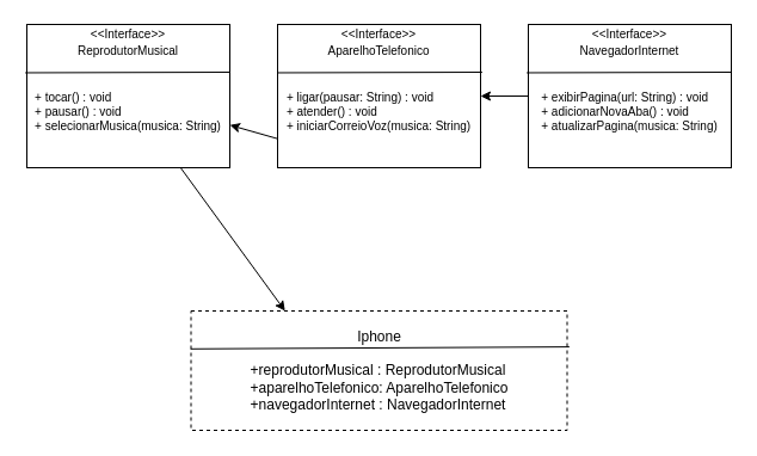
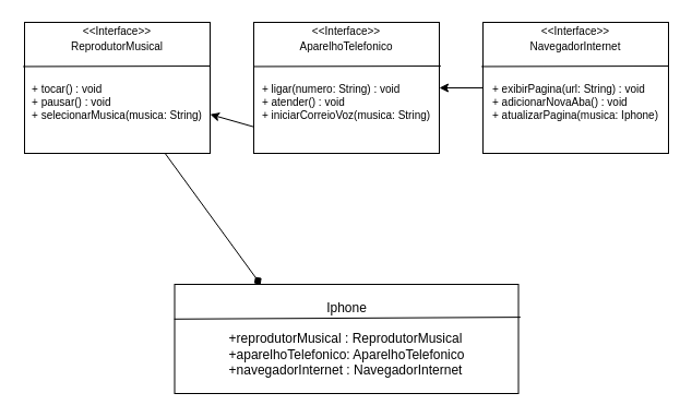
  <mxCell id="0" />
  <mxCell id="1" parent="0" />
- <mxCell id="2" style="edgeStyle=none;html=1;entryX=0.25;entryY=0;entryDx=0;entryDy=0;" edge="1" parent="1" source="3" target="4"><mxGeometry relative="1" as="geometry" /></mxCell>
+ <mxCell id="2" style="edgeStyle=none;html=1;entryX=0.25;entryY=0;entryDx=0;entryDy=0;endArrow=diamond;" edge="1" parent="1" source="3" target="4"><mxGeometry relative="1" as="geometry" /></mxCell>
  <mxCell id="3" value="&lt;font style=&quot;&quot;&gt;&lt;font style=&quot;font-size: 10px;&quot;&gt;&amp;lt;&amp;lt;Interface&amp;gt;&amp;gt;&lt;br&gt;ReprodutorMusical&lt;/font&gt;&lt;br&gt;&lt;br&gt;&lt;div style=&quot;font-size: 10px; text-align: left;&quot;&gt;&lt;span style=&quot;background-color: initial;&quot;&gt;&lt;br&gt;&lt;/span&gt;&lt;/div&gt;&lt;div style=&quot;font-size: 10px; text-align: left;&quot;&gt;&lt;span style=&quot;background-color: initial;&quot;&gt;+ tocar() : void&lt;/span&gt;&lt;/div&gt;&lt;div style=&quot;font-size: 10px; text-align: left;&quot;&gt;&lt;span style=&quot;background-color: initial;&quot;&gt;+ pausar() : void&lt;/span&gt;&lt;/div&gt;&lt;div style=&quot;font-size: 10px; text-align: left;&quot;&gt;&lt;span style=&quot;background-color: initial;&quot;&gt;+ selecionarMusica(musica: String)&lt;/span&gt;&lt;/div&gt;&lt;div style=&quot;text-align: left;&quot;&gt;&lt;span style=&quot;font-size: 10px;&quot;&gt;&lt;br&gt;&lt;/span&gt;&lt;/div&gt;&lt;div style=&quot;text-align: left;&quot;&gt;&lt;span style=&quot;font-size: 10px;&quot;&gt;&lt;br&gt;&lt;/span&gt;&lt;/div&gt;&lt;/font&gt;" style="rounded=0;whiteSpace=wrap;html=1;" vertex="1" parent="1"><mxGeometry x="22" y="20" width="170" height="120" as="geometry" /></mxCell>
- <mxCell id="4" value="Iphone&lt;br&gt;&lt;br&gt;&lt;div style=&quot;text-align: left;&quot;&gt;&lt;span style=&quot;background-color: initial;&quot;&gt;+reprodutorMusical : &lt;/span&gt;&lt;span style=&quot;background-color: initial;&quot;&gt;ReprodutorMusical&lt;/span&gt;&lt;/div&gt;&lt;div style=&quot;text-align: left;&quot;&gt;&lt;span style=&quot;background-color: initial;&quot;&gt;+aparelhoTelefonico: &lt;/span&gt;&lt;span style=&quot;background-color: initial;&quot;&gt;AparelhoTelefonico&lt;/span&gt;&lt;/div&gt;&lt;div style=&quot;text-align: left;&quot;&gt;&lt;span style=&quot;background-color: initial;&quot;&gt;+navegadorInternet : &lt;/span&gt;&lt;span style=&quot;background-color: initial;&quot;&gt;NavegadorInternet&lt;/span&gt;&lt;/div&gt;" style="rounded=0;whiteSpace=wrap;html=1;dashed=1;" vertex="1" parent="1"><mxGeometry x="159.5" y="260" width="315" height="100" as="geometry" /></mxCell>
+ <mxCell id="4" value="Iphone&lt;br&gt;&lt;br&gt;&lt;div style=&quot;text-align: left;&quot;&gt;&lt;span style=&quot;background-color: initial;&quot;&gt;+reprodutorMusical : &lt;/span&gt;&lt;span style=&quot;background-color: initial;&quot;&gt;ReprodutorMusical&lt;/span&gt;&lt;/div&gt;&lt;div style=&quot;text-align: left;&quot;&gt;&lt;span style=&quot;background-color: initial;&quot;&gt;+aparelhoTelefonico: &lt;/span&gt;&lt;span style=&quot;background-color: initial;&quot;&gt;AparelhoTelefonico&lt;/span&gt;&lt;/div&gt;&lt;div style=&quot;text-align: left;&quot;&gt;&lt;span style=&quot;background-color: initial;&quot;&gt;+navegadorInternet : &lt;/span&gt;&lt;span style=&quot;background-color: initial;&quot;&gt;NavegadorInternet&lt;/span&gt;&lt;/div&gt;" style="rounded=0;whiteSpace=wrap;html=1;" vertex="1" parent="1"><mxGeometry x="159.5" y="260" width="315" height="100" as="geometry" /></mxCell>
  <mxCell id="5" style="edgeStyle=none;html=1;exitX=0.5;exitY=1;exitDx=0;exitDy=0;fontSize=10;" edge="1" parent="1" source="6" target="3"><mxGeometry relative="1" as="geometry" /></mxCell>
- <mxCell id="6" value="&lt;font style=&quot;&quot;&gt;&lt;font style=&quot;font-size: 10px;&quot;&gt;&amp;lt;&amp;lt;Interface&amp;gt;&amp;gt;&lt;br&gt;AparelhoTelefonico&lt;/font&gt;&lt;br&gt;&lt;br&gt;&lt;div style=&quot;font-size: 10px; text-align: left;&quot;&gt;&lt;span style=&quot;background-color: initial;&quot;&gt;&lt;br&gt;&lt;/span&gt;&lt;/div&gt;&lt;div style=&quot;font-size: 10px; text-align: left;&quot;&gt;&lt;span style=&quot;background-color: initial;&quot;&gt;+ ligar(pausar: String) : void&lt;/span&gt;&lt;/div&gt;&lt;div style=&quot;font-size: 10px; text-align: left;&quot;&gt;&lt;span style=&quot;background-color: initial;&quot;&gt;+ atender() : void&lt;/span&gt;&lt;/div&gt;&lt;div style=&quot;font-size: 10px; text-align: left;&quot;&gt;&lt;span style=&quot;background-color: initial;&quot;&gt;+ iniciarCorreioVoz(musica: String)&lt;/span&gt;&lt;/div&gt;&lt;div style=&quot;text-align: left;&quot;&gt;&lt;span style=&quot;font-size: 10px;&quot;&gt;&lt;br&gt;&lt;/span&gt;&lt;/div&gt;&lt;div style=&quot;text-align: left;&quot;&gt;&lt;span style=&quot;font-size: 10px;&quot;&gt;&lt;br&gt;&lt;/span&gt;&lt;/div&gt;&lt;/font&gt;" style="rounded=0;whiteSpace=wrap;html=1;" vertex="1" parent="1"><mxGeometry x="232" y="20" width="170" height="120" as="geometry" /></mxCell>
+ <mxCell id="6" value="&lt;font style=&quot;&quot;&gt;&lt;font style=&quot;font-size: 10px;&quot;&gt;&amp;lt;&amp;lt;Interface&amp;gt;&amp;gt;&lt;br&gt;AparelhoTelefonico&lt;/font&gt;&lt;br&gt;&lt;br&gt;&lt;div style=&quot;font-size: 10px; text-align: left;&quot;&gt;&lt;span style=&quot;background-color: initial;&quot;&gt;&lt;br&gt;&lt;/span&gt;&lt;/div&gt;&lt;div style=&quot;font-size: 10px; text-align: left;&quot;&gt;&lt;span style=&quot;background-color: initial;&quot;&gt;+ ligar(numero: String) : void&lt;/span&gt;&lt;/div&gt;&lt;div style=&quot;font-size: 10px; text-align: left;&quot;&gt;&lt;span style=&quot;background-color: initial;&quot;&gt;+ atender() : void&lt;/span&gt;&lt;/div&gt;&lt;div style=&quot;font-size: 10px; text-align: left;&quot;&gt;&lt;span style=&quot;background-color: initial;&quot;&gt;+ iniciarCorreioVoz(musica: String)&lt;/span&gt;&lt;/div&gt;&lt;div style=&quot;text-align: left;&quot;&gt;&lt;span style=&quot;font-size: 10px;&quot;&gt;&lt;br&gt;&lt;/span&gt;&lt;/div&gt;&lt;div style=&quot;text-align: left;&quot;&gt;&lt;span style=&quot;font-size: 10px;&quot;&gt;&lt;br&gt;&lt;/span&gt;&lt;/div&gt;&lt;/font&gt;" style="rounded=0;whiteSpace=wrap;html=1;" vertex="1" parent="1"><mxGeometry x="232" y="20" width="170" height="120" as="geometry" /></mxCell>
  <mxCell id="7" style="edgeStyle=none;html=1;fontSize=10;" edge="1" parent="1" source="8" target="6"><mxGeometry relative="1" as="geometry" /></mxCell>
- <mxCell id="8" value="&lt;font style=&quot;&quot;&gt;&lt;font style=&quot;font-size: 10px;&quot;&gt;&amp;lt;&amp;lt;Interface&amp;gt;&amp;gt;&lt;br&gt;NavegadorInternet&lt;/font&gt;&lt;br&gt;&lt;br&gt;&lt;div style=&quot;font-size: 10px; text-align: left;&quot;&gt;&lt;span style=&quot;background-color: initial;&quot;&gt;&lt;br&gt;&lt;/span&gt;&lt;/div&gt;&lt;div style=&quot;font-size: 10px; text-align: left;&quot;&gt;&lt;span style=&quot;background-color: initial;&quot;&gt;+ exibirPagina(url: String) : void&lt;/span&gt;&lt;/div&gt;&lt;div style=&quot;font-size: 10px; text-align: left;&quot;&gt;&lt;span style=&quot;background-color: initial;&quot;&gt;+ adicionarNovaAba() : void&lt;/span&gt;&lt;/div&gt;&lt;div style=&quot;font-size: 10px; text-align: left;&quot;&gt;&lt;span style=&quot;background-color: initial;&quot;&gt;+ atualizarPagina(musica: String)&lt;/span&gt;&lt;/div&gt;&lt;div style=&quot;text-align: left;&quot;&gt;&lt;span style=&quot;font-size: 10px;&quot;&gt;&lt;br&gt;&lt;/span&gt;&lt;/div&gt;&lt;div style=&quot;text-align: left;&quot;&gt;&lt;span style=&quot;font-size: 10px;&quot;&gt;&lt;br&gt;&lt;/span&gt;&lt;/div&gt;&lt;/font&gt;" style="rounded=0;whiteSpace=wrap;html=1;" vertex="1" parent="1"><mxGeometry x="442" y="20" width="170" height="120" as="geometry" /></mxCell>
+ <mxCell id="8" value="&lt;font style=&quot;&quot;&gt;&lt;font style=&quot;font-size: 10px;&quot;&gt;&amp;lt;&amp;lt;Interface&amp;gt;&amp;gt;&lt;br&gt;NavegadorInternet&lt;/font&gt;&lt;br&gt;&lt;br&gt;&lt;div style=&quot;font-size: 10px; text-align: left;&quot;&gt;&lt;span style=&quot;background-color: initial;&quot;&gt;&lt;br&gt;&lt;/span&gt;&lt;/div&gt;&lt;div style=&quot;font-size: 10px; text-align: left;&quot;&gt;&lt;span style=&quot;background-color: initial;&quot;&gt;+ exibirPagina(url: String) : void&lt;/span&gt;&lt;/div&gt;&lt;div style=&quot;font-size: 10px; text-align: left;&quot;&gt;&lt;span style=&quot;background-color: initial;&quot;&gt;+ adicionarNovaAba() : void&lt;/span&gt;&lt;/div&gt;&lt;div style=&quot;font-size: 10px; text-align: left;&quot;&gt;&lt;span style=&quot;background-color: initial;&quot;&gt;+ atualizarPagina(musica: Iphone)&lt;/span&gt;&lt;/div&gt;&lt;div style=&quot;text-align: left;&quot;&gt;&lt;span style=&quot;font-size: 10px;&quot;&gt;&lt;br&gt;&lt;/span&gt;&lt;/div&gt;&lt;div style=&quot;text-align: left;&quot;&gt;&lt;span style=&quot;font-size: 10px;&quot;&gt;&lt;br&gt;&lt;/span&gt;&lt;/div&gt;&lt;/font&gt;" style="rounded=0;whiteSpace=wrap;html=1;" vertex="1" parent="1"><mxGeometry x="442" y="20" width="170" height="120" as="geometry" /></mxCell>
  <mxCell id="9" value="" style="endArrow=none;html=1;exitX=-0.003;exitY=0.282;exitDx=0;exitDy=0;exitPerimeter=0;entryX=1.005;entryY=0.278;entryDx=0;entryDy=0;entryPerimeter=0;" edge="1" parent="1"><mxGeometry width="50" height="50" relative="1" as="geometry"><mxPoint x="232" y="60.48" as="sourcePoint" /><mxPoint x="403.36" y="60" as="targetPoint" /></mxGeometry></mxCell>
  <mxCell id="10" value="" style="endArrow=none;html=1;exitX=-0.003;exitY=0.282;exitDx=0;exitDy=0;exitPerimeter=0;entryX=1.005;entryY=0.278;entryDx=0;entryDy=0;entryPerimeter=0;" edge="1" parent="1"><mxGeometry width="50" height="50" relative="1" as="geometry"><mxPoint x="440.64" y="60.48" as="sourcePoint" /><mxPoint x="612" y="60" as="targetPoint" /></mxGeometry></mxCell>
  <mxCell id="11" value="" style="endArrow=none;html=1;exitX=-0.003;exitY=0.282;exitDx=0;exitDy=0;exitPerimeter=0;entryX=1.005;entryY=0.278;entryDx=0;entryDy=0;entryPerimeter=0;" edge="1" parent="1"><mxGeometry width="50" height="50" relative="1" as="geometry"><mxPoint x="20.64" y="60.48" as="sourcePoint" /><mxPoint x="192" y="60" as="targetPoint" /></mxGeometry></mxCell>
  <mxCell id="12" value="" style="endArrow=none;html=1;exitX=-0.001;exitY=0.318;exitDx=0;exitDy=0;exitPerimeter=0;entryX=1.006;entryY=0.301;entryDx=0;entryDy=0;entryPerimeter=0;" edge="1" parent="1" source="4" target="4"><mxGeometry width="50" height="50" relative="1" as="geometry"><mxPoint x="257" y="290.48" as="sourcePoint" /><mxPoint x="372" y="290" as="targetPoint" /></mxGeometry></mxCell>
